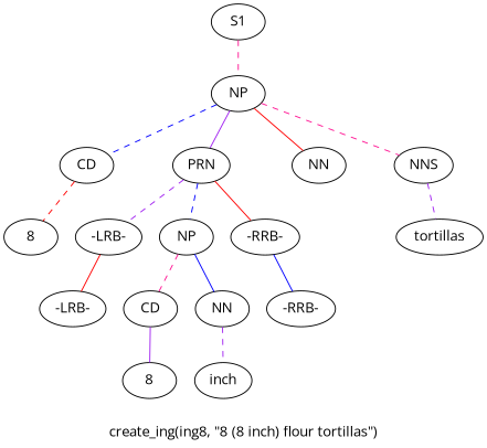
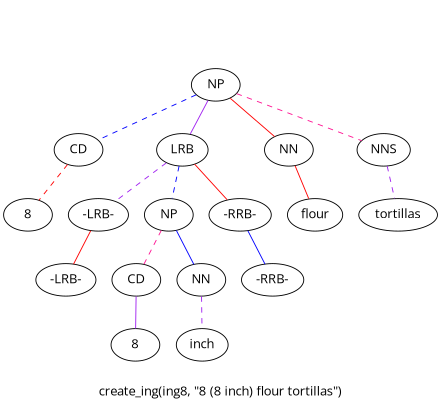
  graph {
    fontname="Open Sans"
    label="create_ing(ing8, \"8 (8 inch) flour tortillas\")"
    node [fontname="Open Sans"]
    edge [color=purple fontname="Open Sans" style=dashed]
-   n1 [label=S1]
    n2 [label=NP]
    n3 [label=CD]
-   n4 [label=PRN]
+   n4 [label=LRB]
    n5 [label=NN]
    n6 [label=NNS]
    n7 [label=8]
    n8 [label="-LRB-"]
    n9 [label=NP]
    n10 [label="-RRB-"]
+   n11 [label=flour]
    n12 [label=tortillas]
    n13 [label="-LRB-"]
    n14 [label=CD]
    n15 [label=NN]
    n16 [label="-RRB-"]
    n17 [label=8]
    n18 [label=inch]
-   n1 -- n2 [color=deeppink]
    n2 -- n3 [color=blue]
    n2 -- n4 [style=solid]
    n2 -- n5 [color=red style=solid]
    n2 -- n6 [color=deeppink]
    n3 -- n7 [color=red]
    n4 -- n8
    n4 -- n9 [color=blue]
    n4 -- n10 [color=red style=solid]
+   n5 -- n11 [color=red style=solid]
    n6 -- n12
    n8 -- n13 [color=red style=solid]
    n9 -- n14 [color=deeppink]
    n9 -- n15 [color=blue style=solid]
    n10 -- n16 [color=blue style=solid]
    n14 -- n17 [style=solid]
    n15 -- n18
  }
